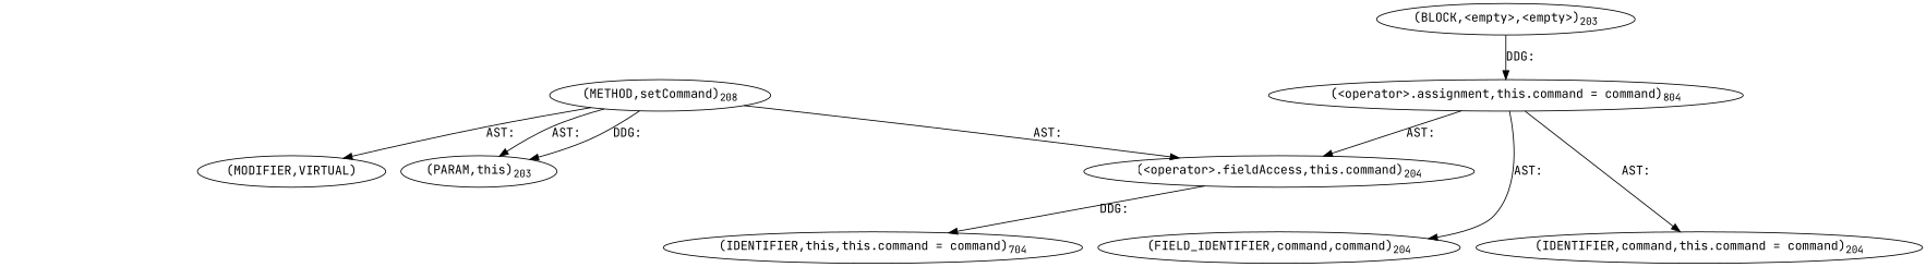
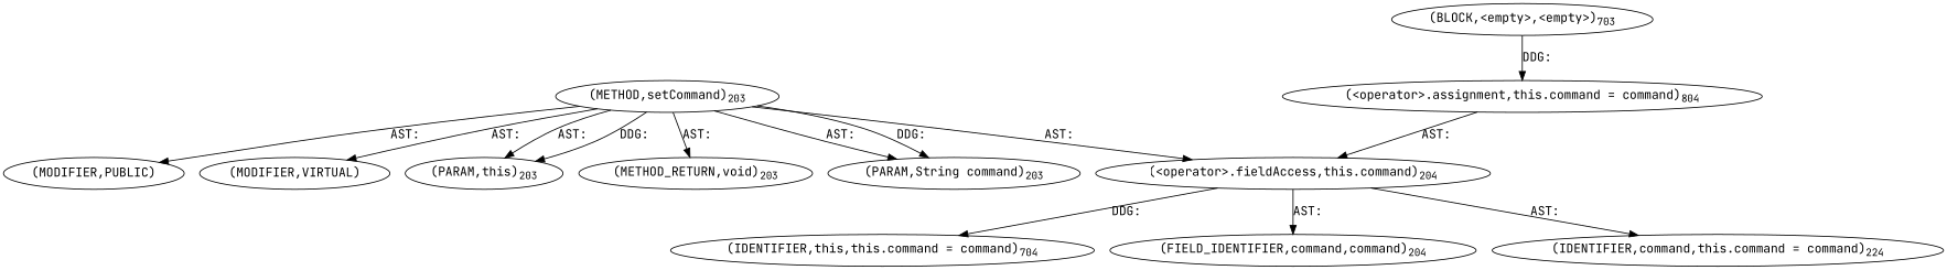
  digraph {
    fontname="JetBrains Mono"
    node [fontname="JetBrains Mono"]
    edge [fontname="JetBrains Mono"]
-   n1 [label=<(METHOD,setCommand)<SUB>208</SUB>>]
+   n1 [label=<(METHOD,setCommand)<SUB>203</SUB>>]
    n2 [label=<(PARAM,this)<SUB>203</SUB>>]
+   n3 [label=<(PARAM,String command)<SUB>203</SUB>>]
+   n4 [label=<(MODIFIER,PUBLIC)>]
    n5 [label=<(MODIFIER,VIRTUAL)>]
+   n6 [label=<(METHOD_RETURN,void)<SUB>203</SUB>>]
    n7 [label=<(&lt;operator&gt;.fieldAccess,this.command)<SUB>204</SUB>>]
-   n8 [label=<(BLOCK,&lt;empty&gt;,&lt;empty&gt;)<SUB>203</SUB>>]
+   n8 [label=<(BLOCK,&lt;empty&gt;,&lt;empty&gt;)<SUB>703</SUB>>]
    n9 [label=<(&lt;operator&gt;.assignment,this.command = command)<SUB>804</SUB>>]
-   n10 [label=<(IDENTIFIER,command,this.command = command)<SUB>204</SUB>>]
+   n10 [label=<(IDENTIFIER,command,this.command = command)<SUB>224</SUB>>]
    n11 [label=<(IDENTIFIER,this,this.command = command)<SUB>704</SUB>>]
    n12 [label=<(FIELD_IDENTIFIER,command,command)<SUB>204</SUB>>]
    n1 -> n2 [label="AST: "]
    n1 -> n2 [label="DDG: "]
+   n1 -> n3 [label="AST: "]
+   n1 -> n3 [label="DDG: "]
+   n1 -> n4 [label="AST: "]
    n1 -> n5 [label="AST: "]
+   n1 -> n6 [label="AST: "]
    n1 -> n7 [label="AST: "]
    n7 -> n11 [label="DDG: "]
-   n9 -> n12 [label="AST: "]
+   n7 -> n12 [label="AST: "]
    n8 -> n9 [label="DDG: "]
    n9 -> n7 [label="AST: "]
-   n9 -> n10 [label="AST: "]
+   n7 -> n10 [label="AST: "]
  }
